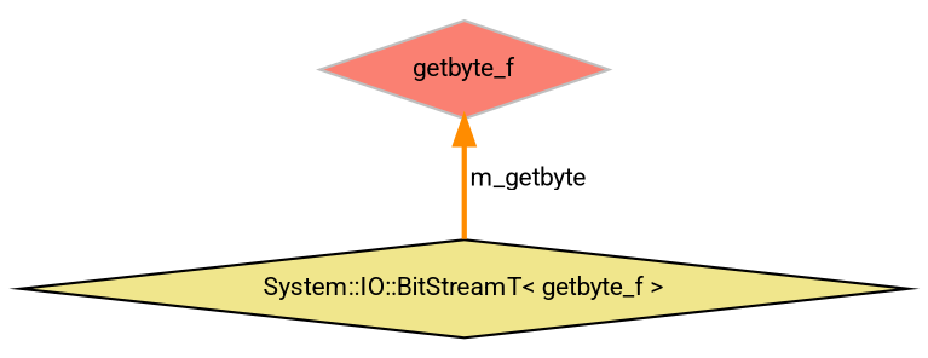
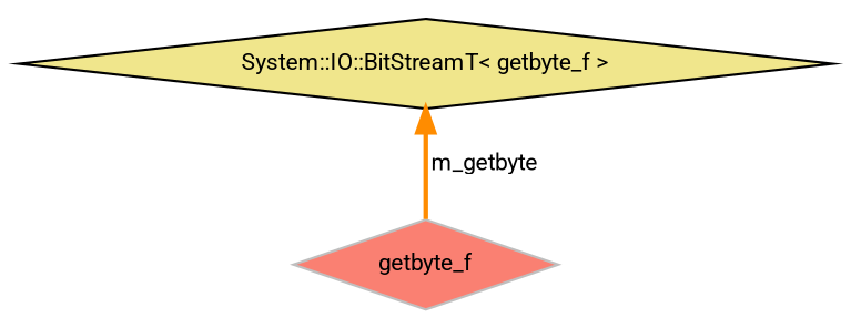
  digraph {
    fontname=Roboto
    node [fontname=Roboto fontsize=10 shape=diamond style=filled]
    n1 [color=black fillcolor=khaki fontcolor=black height=0.2 label="System::IO::BitStreamT\< getbyte_f \>" width=0.4]
    n2 [color=grey75 fillcolor=salmon height=0.2 label=getbyte_f width=0.4]
-   n2 -> n1 [color=darkorange dir=back fontname=Roboto fontsize=10 label=" m_getbyte" labelfontname=Helvetica labelfontsize=10 style=bold]
+   n1 -> n2 [color=darkorange dir=back fontname=Roboto fontsize=10 label=" m_getbyte" labelfontname=Helvetica labelfontsize=10 style=bold]
  }
